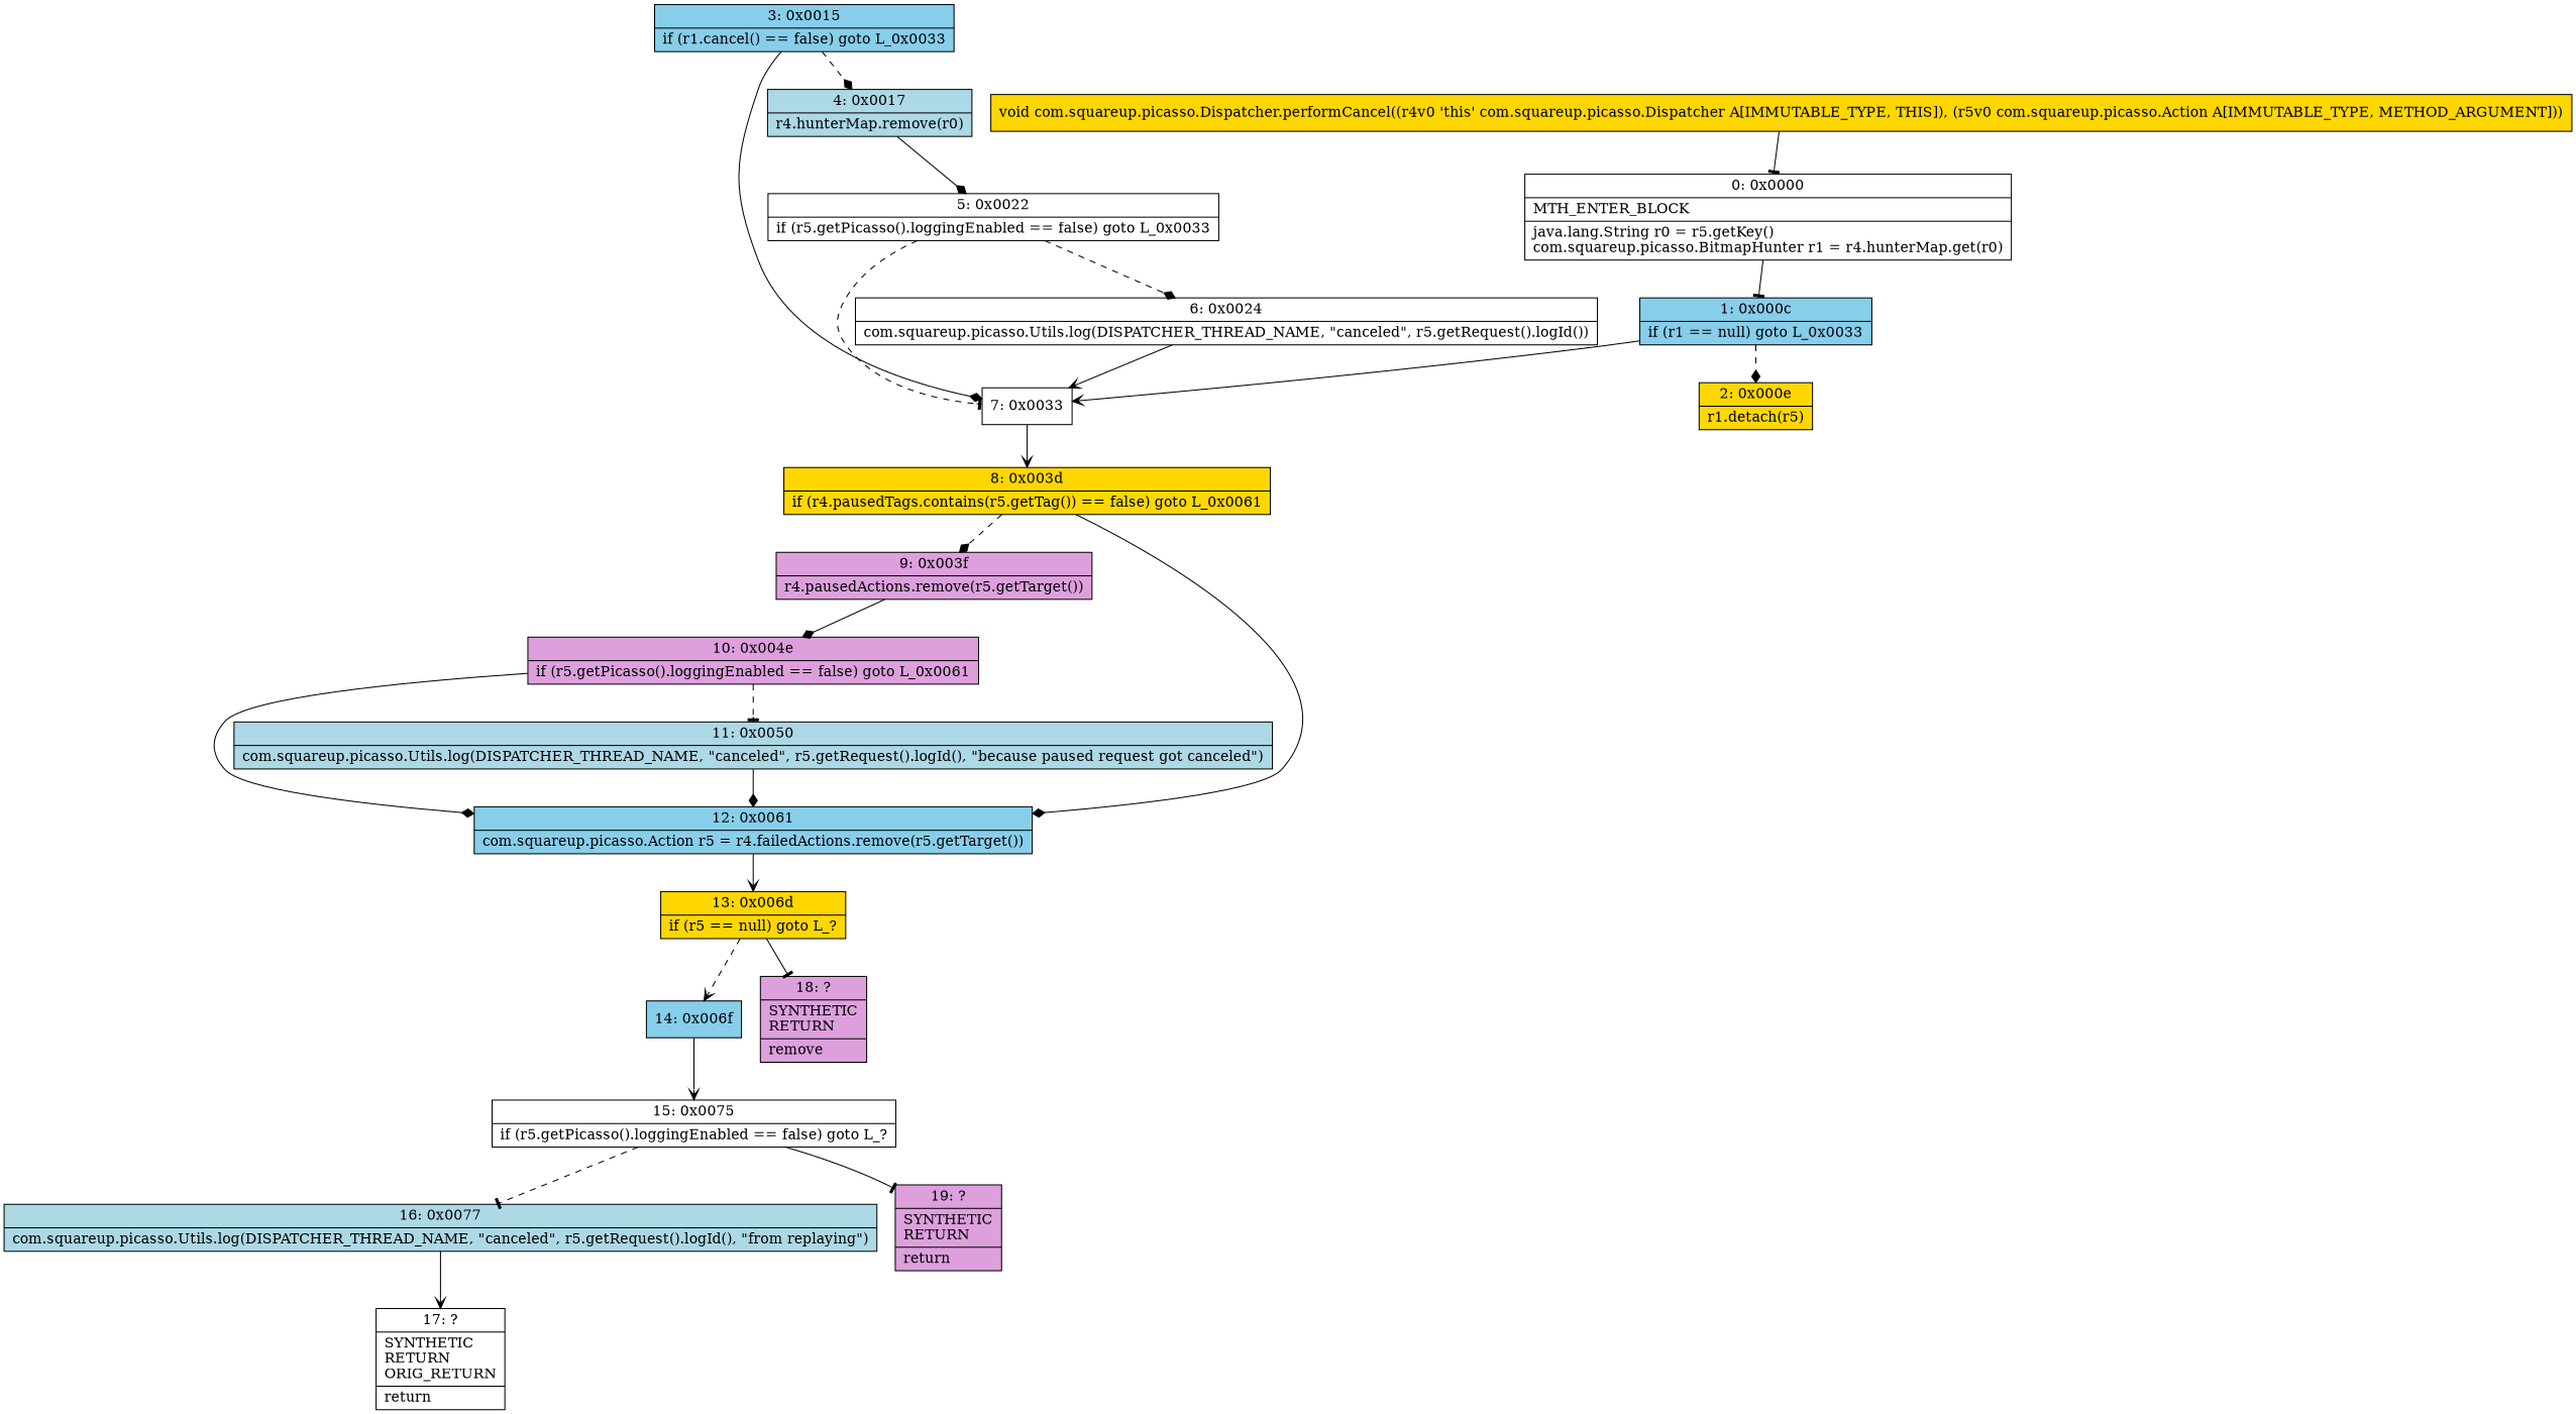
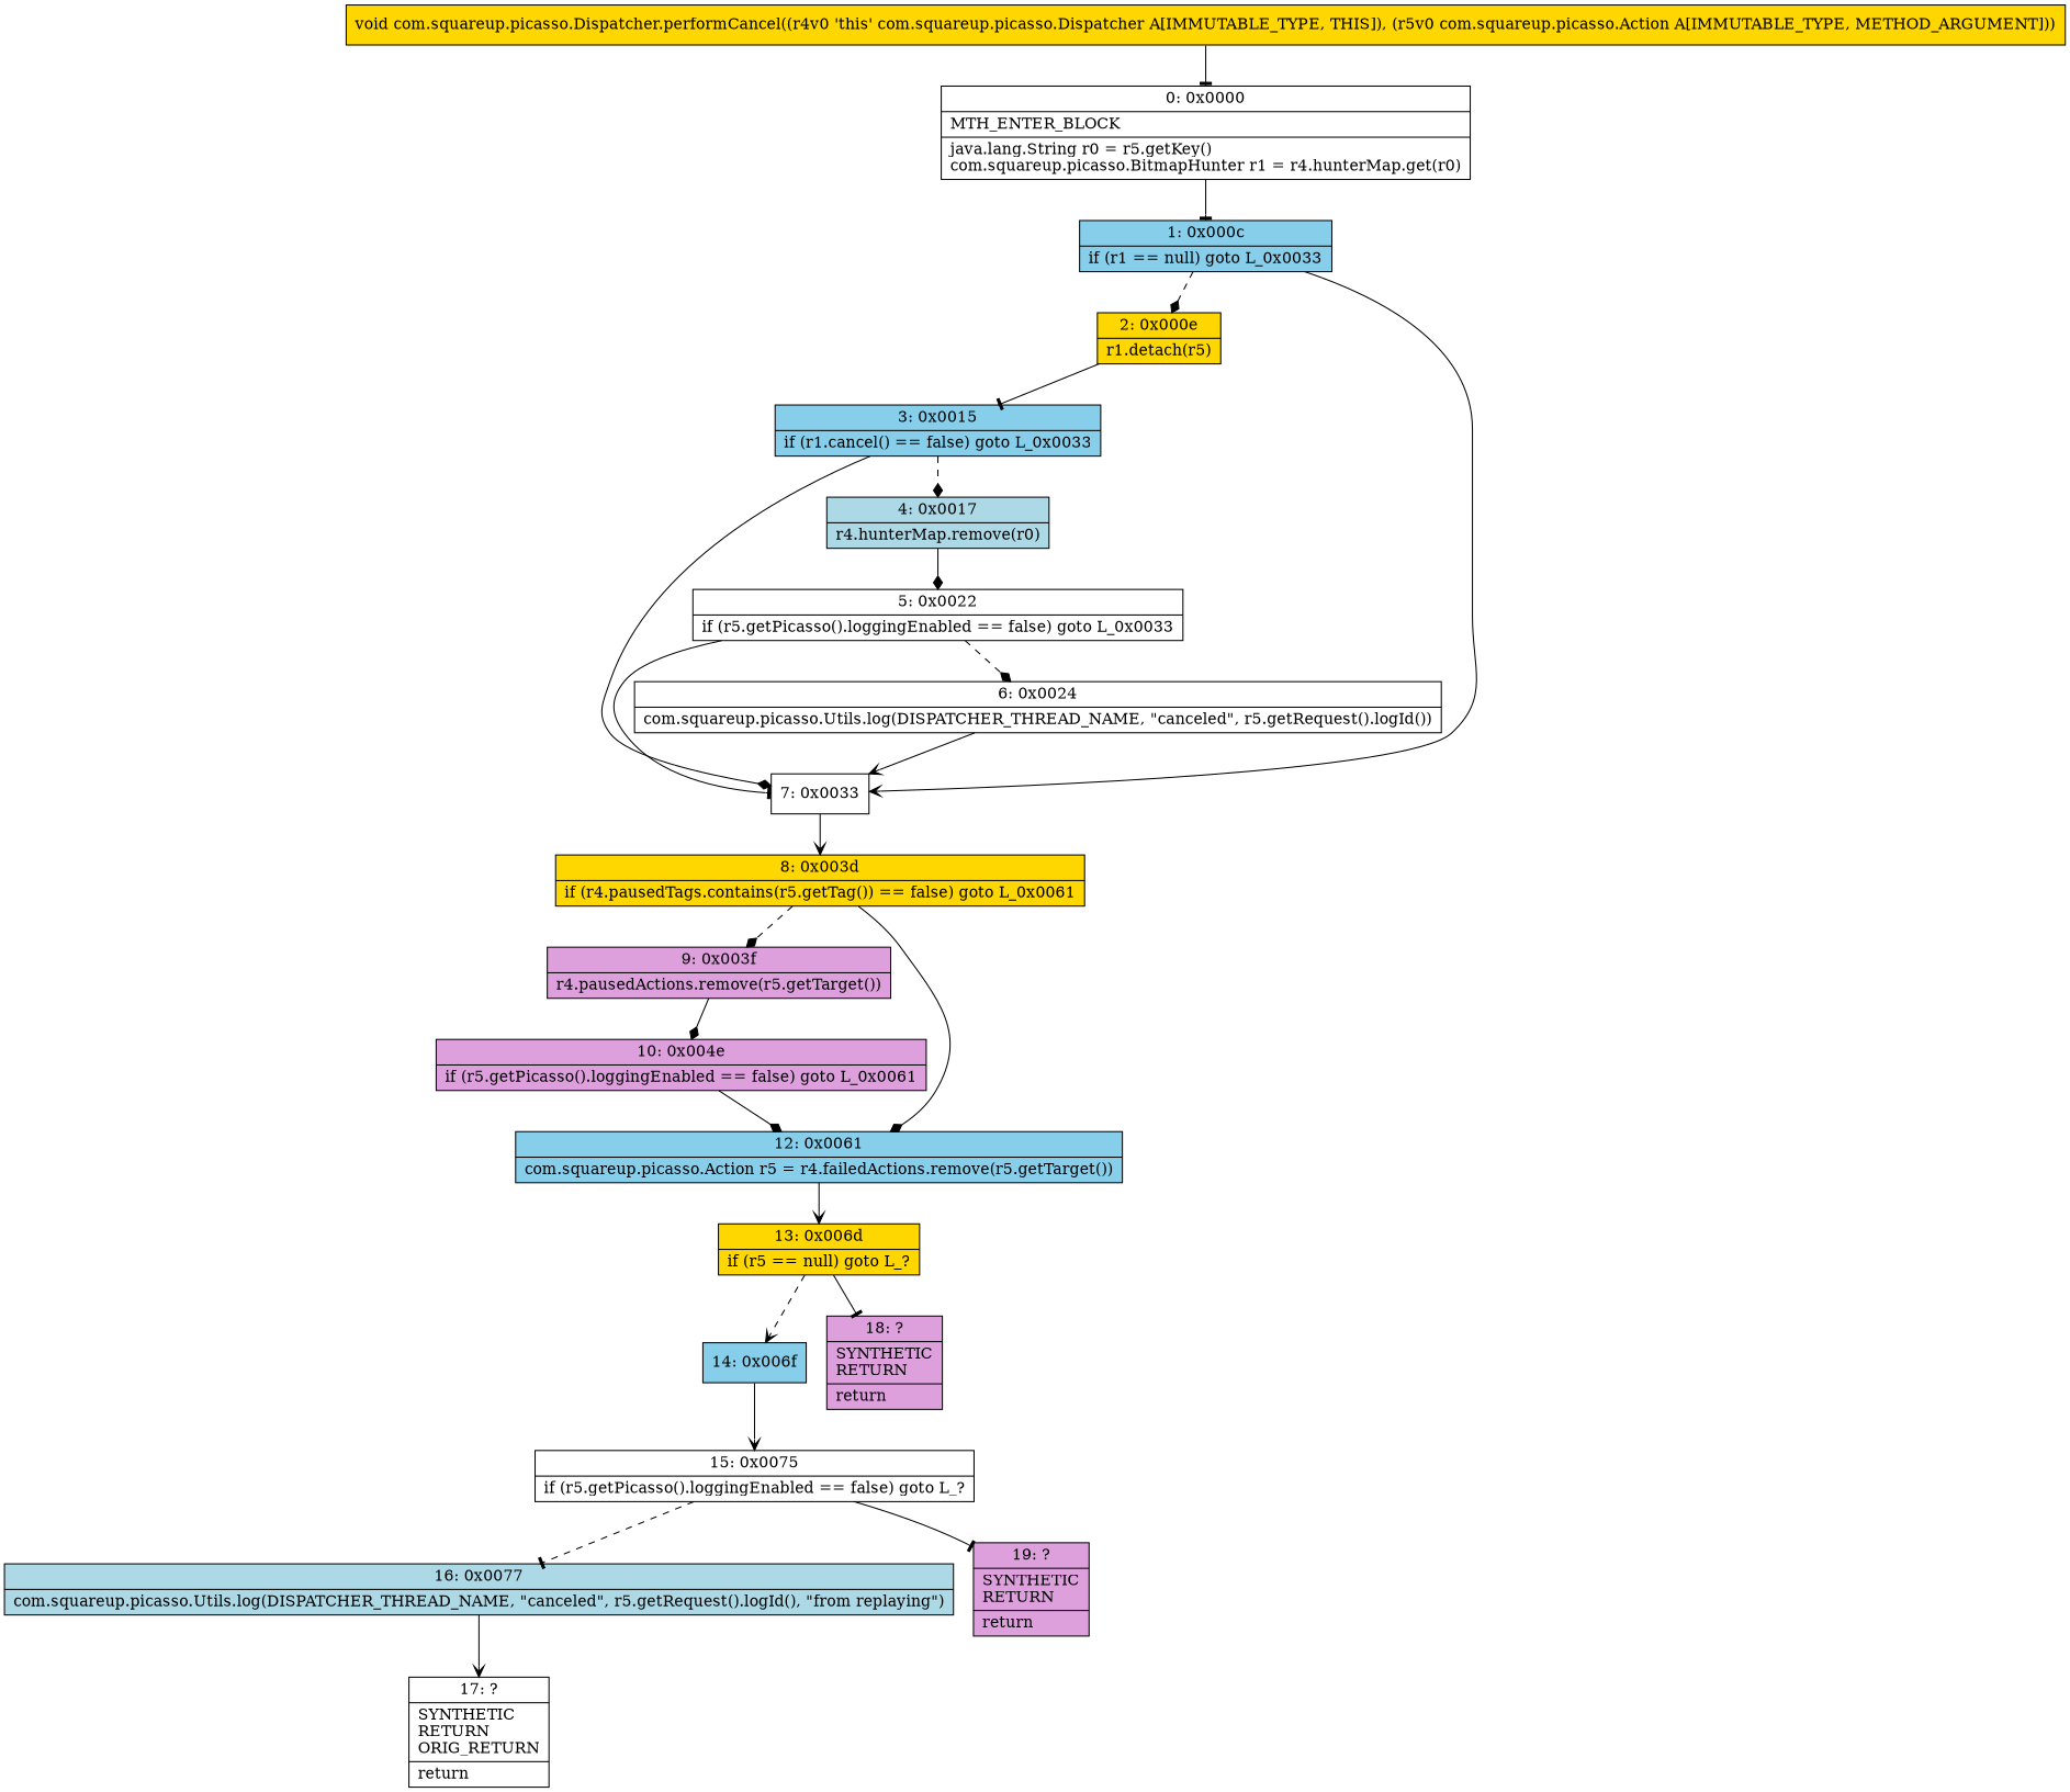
  digraph {
    node [fillcolor=white shape=record style=filled]
    edge [arrowhead=diamond]
    n1 [label="{0\:\ 0x0000|MTH_ENTER_BLOCK\l|java.lang.String r0 = r5.getKey()\lcom.squareup.picasso.BitmapHunter r1 = r4.hunterMap.get(r0)\l}"]
    n2 [fillcolor=skyblue label="{1\:\ 0x000c|if (r1 == null) goto L_0x0033\l}"]
    n3 [fillcolor=gold label="{2\:\ 0x000e|r1.detach(r5)\l}"]
    n4 [label="{7\:\ 0x0033}"]
    n5 [fillcolor=skyblue label="{3\:\ 0x0015|if (r1.cancel() == false) goto L_0x0033\l}"]
    n6 [fillcolor=gold label="{8\:\ 0x003d|if (r4.pausedTags.contains(r5.getTag()) == false) goto L_0x0061\l}"]
    n7 [fillcolor=lightblue label="{4\:\ 0x0017|r4.hunterMap.remove(r0)\l}"]
    n8 [label="{5\:\ 0x0022|if (r5.getPicasso().loggingEnabled == false) goto L_0x0033\l}"]
    n9 [label="{6\:\ 0x0024|com.squareup.picasso.Utils.log(DISPATCHER_THREAD_NAME, \"canceled\", r5.getRequest().logId())\l}"]
    n10 [fillcolor=plum label="{9\:\ 0x003f|r4.pausedActions.remove(r5.getTarget())\l}"]
    n11 [fillcolor=skyblue label="{12\:\ 0x0061|com.squareup.picasso.Action r5 = r4.failedActions.remove(r5.getTarget())\l}"]
    n12 [fillcolor=plum label="{10\:\ 0x004e|if (r5.getPicasso().loggingEnabled == false) goto L_0x0061\l}"]
    n13 [fillcolor=gold label="{13\:\ 0x006d|if (r5 == null) goto L_?\l}"]
-   n14 [fillcolor=lightblue label="{11\:\ 0x0050|com.squareup.picasso.Utils.log(DISPATCHER_THREAD_NAME, \"canceled\", r5.getRequest().logId(), \"because paused request got canceled\")\l}"]
    n15 [fillcolor=skyblue label="{14\:\ 0x006f}"]
-   n16 [fillcolor=plum label="{18\:\ ?|SYNTHETIC\lRETURN\l|remove\l}"]
+   n16 [fillcolor=plum label="{18\:\ ?|SYNTHETIC\lRETURN\l|return\l}"]
    n17 [label="{15\:\ 0x0075|if (r5.getPicasso().loggingEnabled == false) goto L_?\l}"]
    n18 [fillcolor=lightblue label="{16\:\ 0x0077|com.squareup.picasso.Utils.log(DISPATCHER_THREAD_NAME, \"canceled\", r5.getRequest().logId(), \"from replaying\")\l}"]
    n19 [fillcolor=plum label="{19\:\ ?|SYNTHETIC\lRETURN\l|return\l}"]
    n20 [label="{17\:\ ?|SYNTHETIC\lRETURN\lORIG_RETURN\l|return\l}"]
    n21 [fillcolor=gold label="{void com.squareup.picasso.Dispatcher.performCancel((r4v0 'this' com.squareup.picasso.Dispatcher A[IMMUTABLE_TYPE, THIS]), (r5v0 com.squareup.picasso.Action A[IMMUTABLE_TYPE, METHOD_ARGUMENT])) }"]
    n1 -> n2 [arrowhead=tee]
    n2 -> n3 [style=dashed]
    n2 -> n4 [arrowhead=vee]
+   n3 -> n5 [arrowhead=tee]
    n4 -> n6 [arrowhead=vee]
    n5 -> n4
    n5 -> n7 [style=dashed]
    n6 -> n10 [style=dashed]
    n6 -> n11
    n7 -> n8
-   n8 -> n4 [arrowhead=tee style=dashed]
+   n8 -> n4 [arrowhead=tee]
    n8 -> n9 [style=dashed]
    n9 -> n4 [arrowhead=vee]
    n10 -> n12
    n11 -> n13 [arrowhead=vee]
    n12 -> n11
-   n12 -> n14 [arrowhead=tee style=dashed]
    n13 -> n15 [arrowhead=vee style=dashed]
    n13 -> n16 [arrowhead=tee]
-   n14 -> n11
    n15 -> n17 [arrowhead=vee]
    n17 -> n18 [arrowhead=tee style=dashed]
    n17 -> n19 [arrowhead=tee]
    n18 -> n20 [arrowhead=vee]
    n21 -> n1 [arrowhead=tee]
  }
